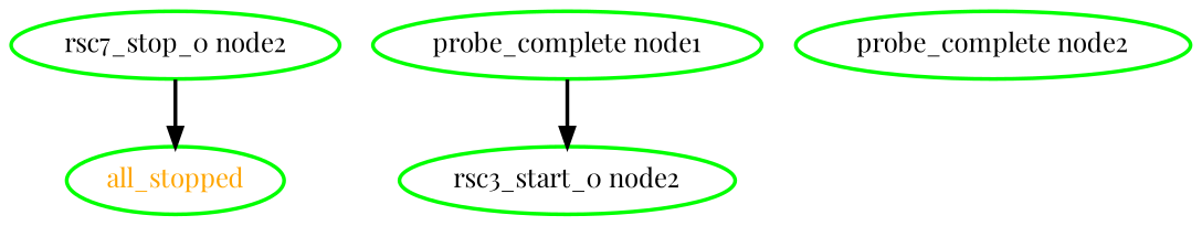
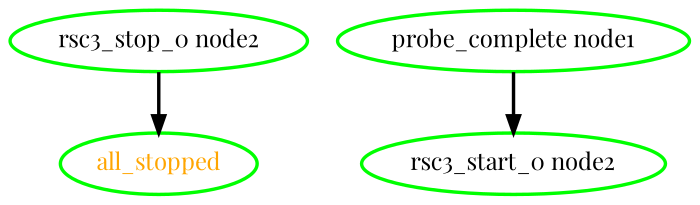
  digraph {
    fontname="Playfair Display"
    node [color=green fontcolor=black fontname="Playfair Display" style=bold]
    edge [fontname="Playfair Display" style=bold]
    all_stopped [fontcolor=orange]
    "probe_complete node1"
    "rsc3_start_0 node2"
-   "probe_complete node2"
-   "rsc3_stop_0 node2" [label="rsc7_stop_0 node2"]
+   "rsc3_stop_0 node2"
    "probe_complete node1" -> "rsc3_start_0 node2"
    "rsc3_stop_0 node2" -> all_stopped
  }
